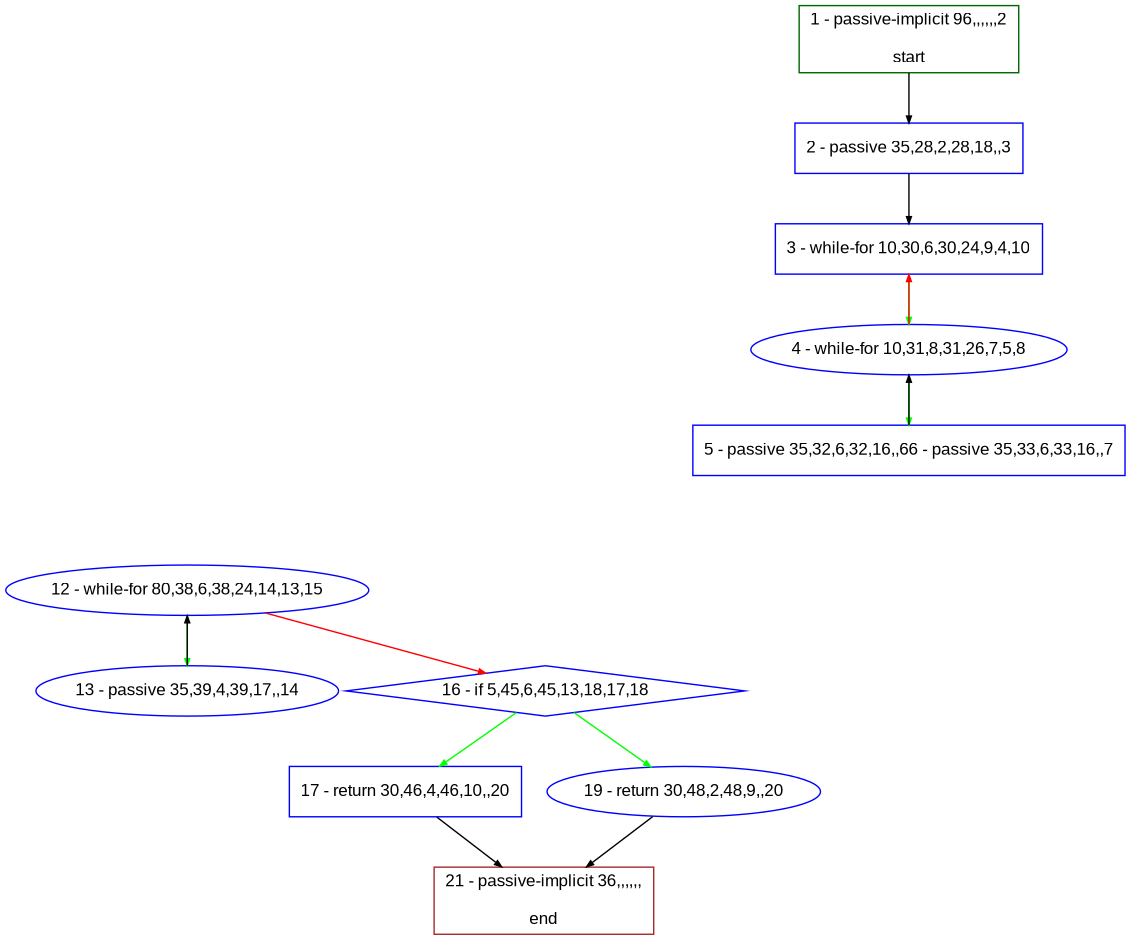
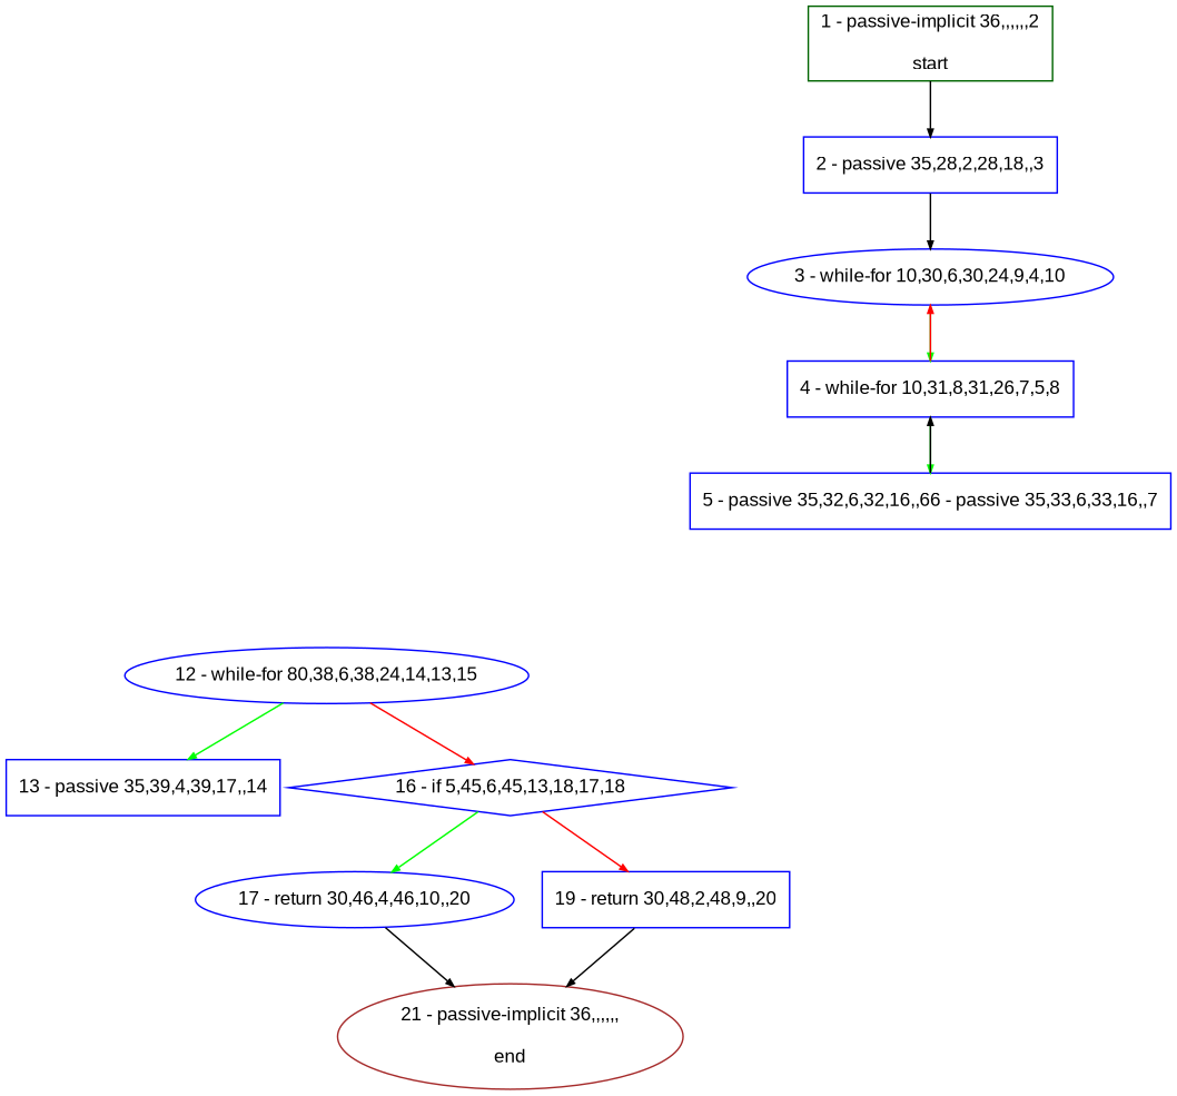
  digraph {
    bgcolor=white
    compound=true
    fillcolor="#FFFFCC"
    fontname=Arial
    fontsize=12
    pack=true
    packmode=clust
    style="rounded,filled"
    node [color="#0000ff" compound=true fillcolor="#ffffff" fixedsize=false fontname=Arial fontsize=12 node_initialized=no shape=box style=filled]
    edge [arrowhead=normal arrowsize=0.5 arrowtail=none color="#000000" compound=true dir=forward fontcolor=black fontname=Arial fontsize=12]
    n1 [label="2 - passive 35,28,2,28,18,,3"]
-   n2 [label="3 - while-for 10,30,6,30,24,9,4,10"]
-   n3 [label="4 - while-for 10,31,8,31,26,7,5,8" shape=oval]
-   n4 [color="#006400" label="1 - passive-implicit 96,,,,,,2\n\nstart"]
+   n2 [label="3 - while-for 10,30,6,30,24,9,4,10" shape=oval]
+   n3 [label="4 - while-for 10,31,8,31,26,7,5,8"]
+   n4 [color="#006400" label="1 - passive-implicit 36,,,,,,2\n\nstart"]
    n5 [label="5 - passive 35,32,6,32,16,,66 - passive 35,33,6,33,16,,7"]
    n6 [label="12 - while-for 80,38,6,38,24,14,13,15" shape=oval]
-   n7 [label="13 - passive 35,39,4,39,17,,14" shape=ellipse]
+   n7 [label="13 - passive 35,39,4,39,17,,14"]
    n8 [label="16 - if 5,45,6,45,13,18,17,18" shape=diamond]
-   n9 [label="17 - return 30,46,4,46,10,,20"]
-   n10 [label="19 - return 30,48,2,48,9,,20" shape=ellipse]
-   n11 [color="#a52a2a" label="21 - passive-implicit 36,,,,,,\n\nend"]
+   n9 [label="17 - return 30,46,4,46,10,,20" shape=ellipse]
+   n10 [label="19 - return 30,48,2,48,9,,20"]
+   n11 [color="#a52a2a" label="21 - passive-implicit 36,,,,,,\n\nend" shape=ellipse]
    n1 -> n2
    n2 -> n3 [color="#00ff00" label=yes]
    n3 -> n2 [color="#ff0000" label=no]
    n3 -> n5 [color="#00ff00" label=yes]
    n4 -> n1
    n5 -> n3
    n6 -> n7 [color="#00ff00" label=yes]
    n6 -> n8 [color="#ff0000" label=no]
-   n7 -> n6
    n8 -> n9 [color="#00ff00" label=no]
-   n8 -> n10 [color="#00ff00" label=no]
+   n8 -> n10 [color="#ff0000" label=no]
    n9 -> n11
    n10 -> n11
  }
